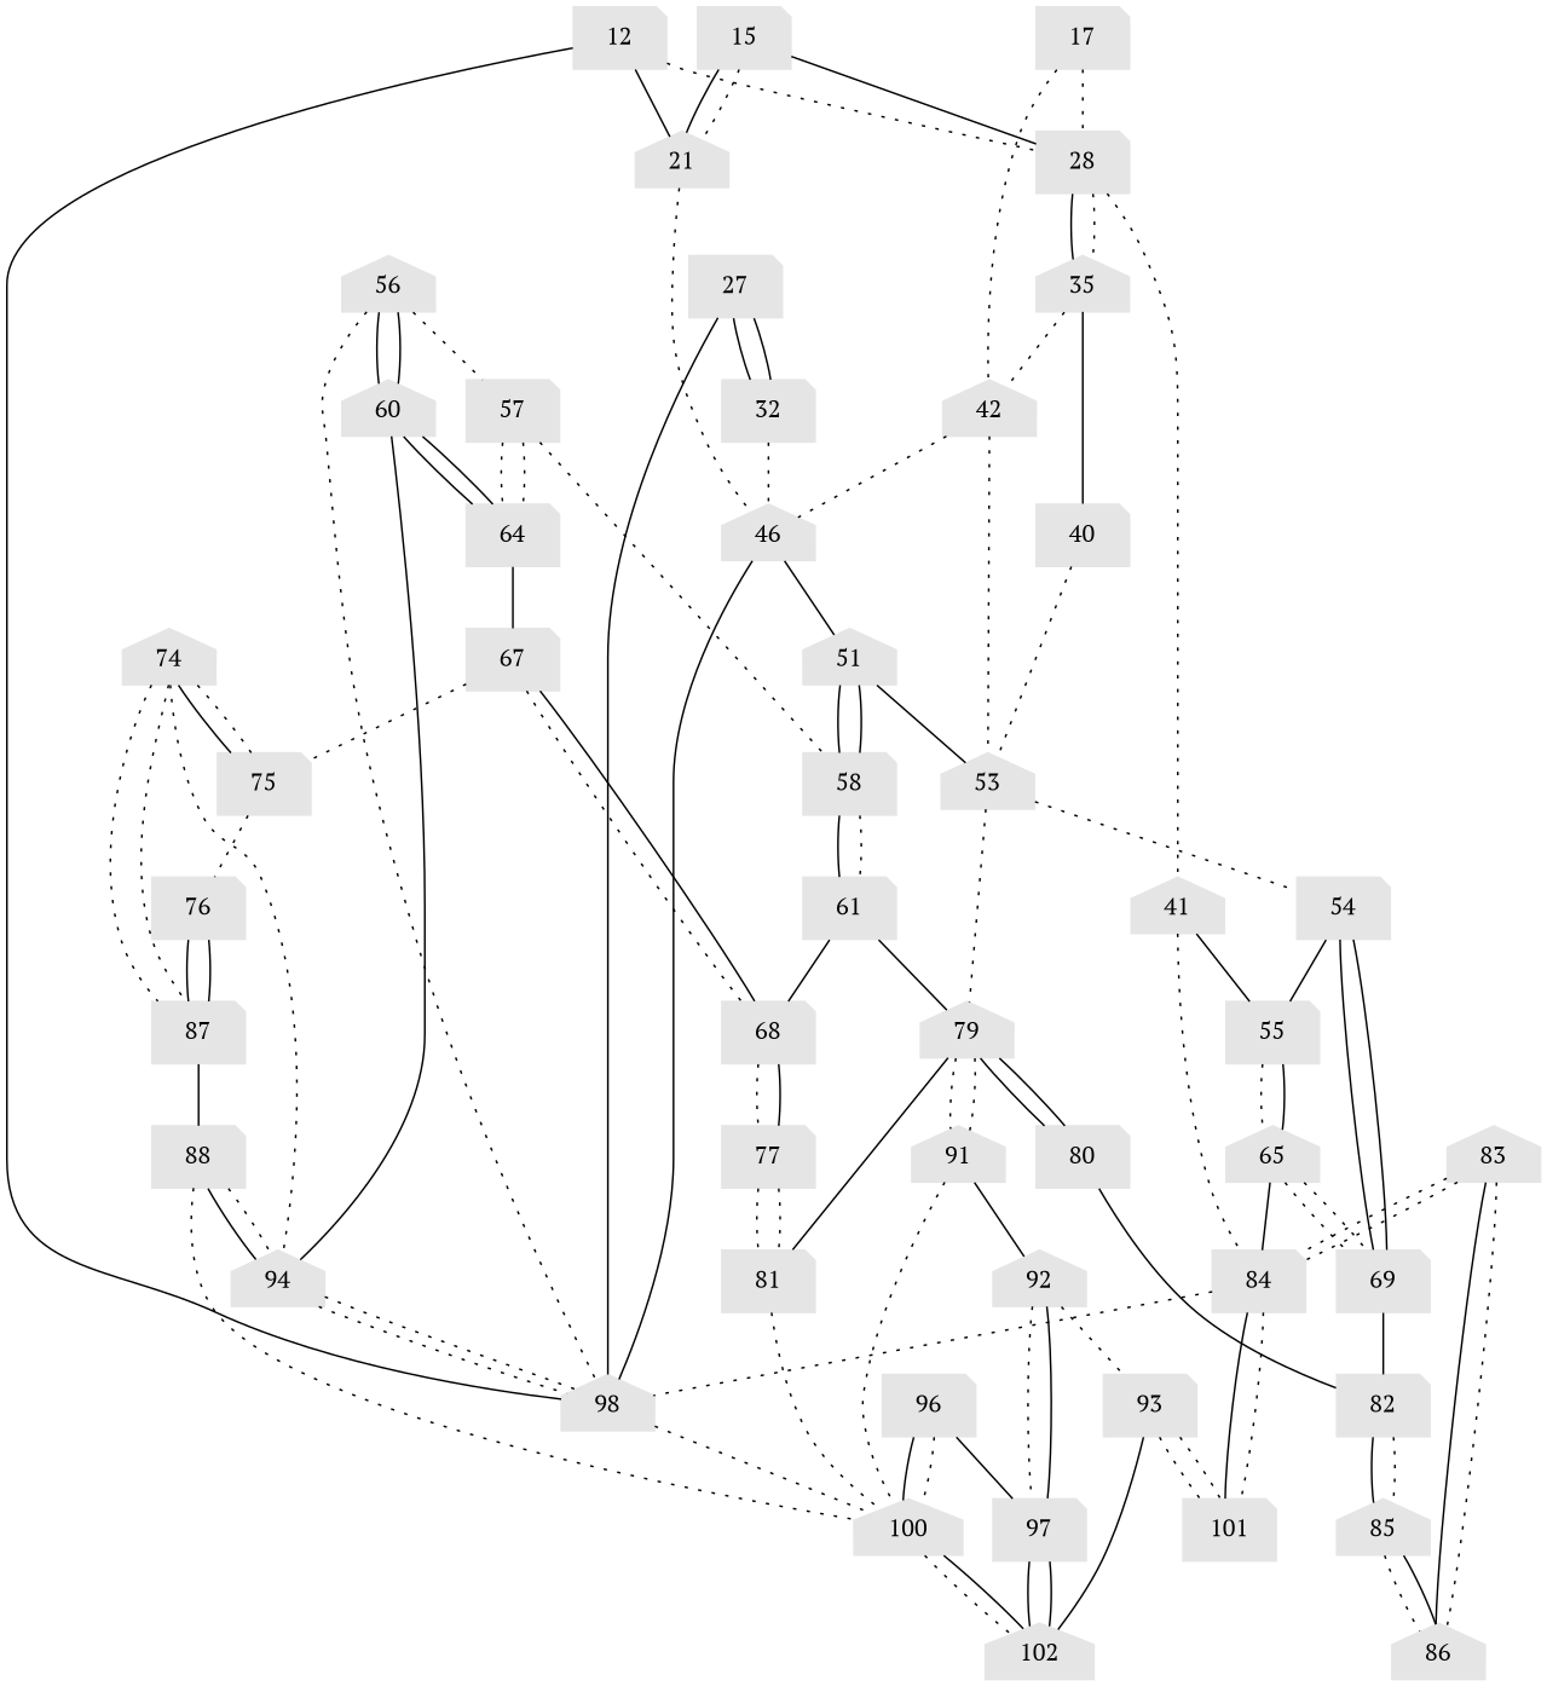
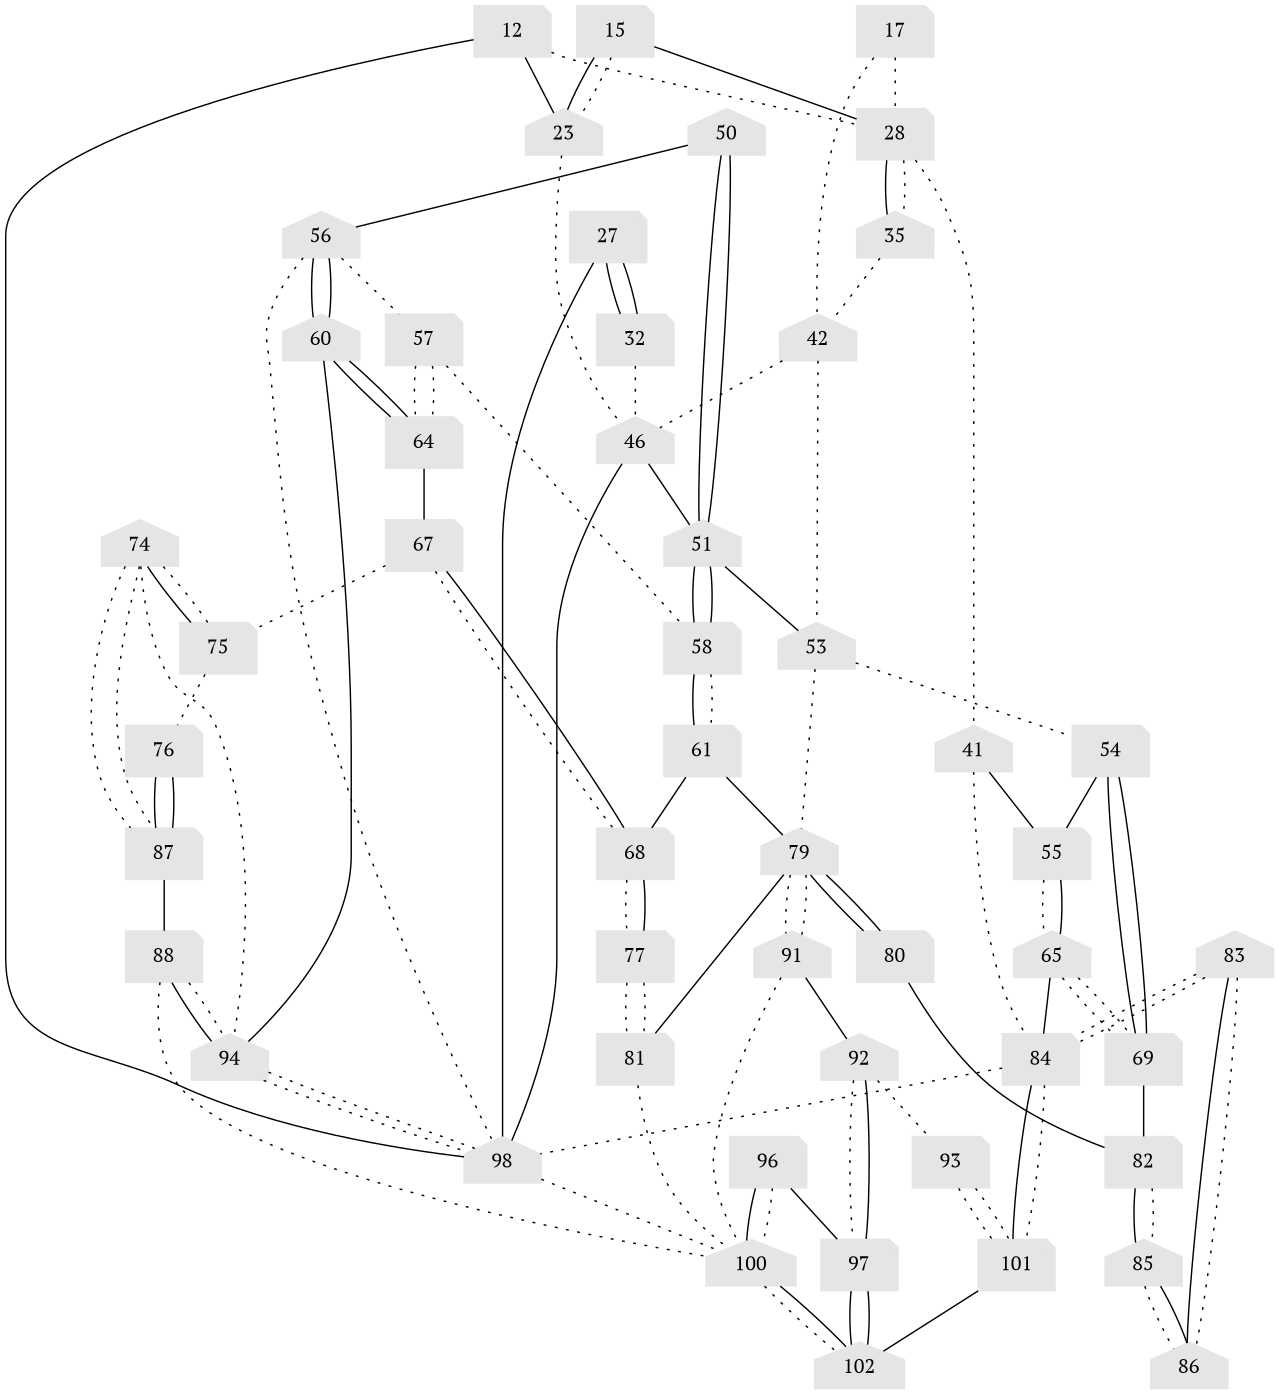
  graph {
    fontname="PT Serif"
    node [color=gray90 fontname="PT Serif" shape=note style=filled]
    edge [fontname="PT Serif" style=solid]
    12 [super="+9+8"]
-   21 [shape=house super="+13+14"]
+   21 [shape=house super="+13+14" label=23]
    28 [super="+18"]
    98 [shape=house super="+3+11+26"]
    46 [shape=house super="+30+33"]
    35 [shape=house]
    41 [shape=house super="+38+37"]
    100 [shape=house super="+99+90+95"]
    15
    17
    42 [shape=house super="+34+31"]
    53 [shape=house super="+49"]
    51 [shape=house super="+48+47"]
    27 [super="+19+20"]
    32
-   40 [super="+36"]
    55
    84 [super="+4+66"]
    54
    79 [shape=house super="+78+63"]
    65 [shape=house]
    101
    58
+   50 [shape=house]
    56 [shape=house super="+52"]
    57
    60 [shape=house]
    61
    69
    81
    80 [super="+70"]
    91 [shape=house]
    82 [super="+71+72"]
    64
    94 [shape=house super="+73"]
    67
    68
    77
    75
    76
    85 [shape=house]
    74 [shape=house]
    87
    88
    92 [shape=house]
    102 [shape=house]
    86 [shape=house]
    83 [shape=house]
    93
    97
    96
    12 -- 21 [weight=2]
    12 -- 28 [style=dotted]
    12 -- 98
    21 -- 46 [style=dotted]
    28 -- 35
    28 -- 35 [style=dotted]
    28 -- 41 [style=dotted weight=2]
    98 -- 100 [style=dotted]
    46 -- 98
    46 -- 51 [weight=3]
    35 -- 42 [style=dotted]
-   35 -- 40
    41 -- 55
    41 -- 84 [style=dotted weight=2]
    100 -- 102 [style=dotted]
    100 -- 102
    15 -- 21 [weight=2]
    15 -- 21 [style=dotted]
    15 -- 28
    17 -- 28 [style=dotted weight=2]
    17 -- 42 [style=dotted]
    42 -- 46 [style=dotted weight=2]
    42 -- 53 [style=dotted]
    53 -- 54 [style=dotted]
    53 -- 79 [style=dotted]
    51 -- 53
    51 -- 58
    51 -- 58
    27 -- 98 [weight=3]
    27 -- 32 [weight=2]
    27 -- 32
    32 -- 46 [style=dotted]
-   40 -- 53 [style=dotted]
    55 -- 65 [style=dotted]
    55 -- 65
    84 -- 98 [style=dotted weight=2]
    84 -- 101
    84 -- 101 [style=dotted]
    54 -- 55
    54 -- 69
    54 -- 69
    79 -- 81
    79 -- 80 [weight=2]
    79 -- 80
    79 -- 91 [style=dotted]
    79 -- 91 [style=dotted]
    65 -- 84
    65 -- 69 [style=dotted]
    65 -- 69 [style=dotted]
-   93 -- 102
+   101 -- 102
    58 -- 61
    58 -- 61 [style=dotted]
+   50 -- 51 [weight=2]
+   50 -- 51
+   50 -- 56
    56 -- 98 [style=dotted]
    56 -- 57 [style=dotted]
    56 -- 60
    56 -- 60
    57 -- 58 [style=dotted]
    57 -- 64 [style=dotted]
    57 -- 64 [style=dotted]
    60 -- 64
    60 -- 64
    60 -- 94
    61 -- 79
    61 -- 68
    69 -- 82
    81 -- 100 [style=dotted]
    80 -- 82 [weight=2]
    91 -- 100 [style=dotted]
    91 -- 92
    82 -- 85 [weight=2]
    82 -- 85 [style=dotted]
    64 -- 67
    94 -- 98 [style=dotted weight=2]
    94 -- 98 [style=dotted]
    67 -- 68 [style=dotted]
    67 -- 68
    67 -- 75 [style=dotted]
    68 -- 77 [style=dotted]
    68 -- 77
    77 -- 81 [style=dotted]
    77 -- 81 [style=dotted]
    75 -- 76 [style=dotted]
    76 -- 87
    76 -- 87
    85 -- 86 [style=dotted]
    85 -- 86
    74 -- 94 [style=dotted]
    74 -- 75
    74 -- 75 [style=dotted]
    74 -- 87 [style=dotted]
    74 -- 87 [style=dotted]
    87 -- 88
    88 -- 100 [style=dotted]
    88 -- 94
    88 -- 94 [style=dotted]
    92 -- 93 [style=dotted]
    92 -- 97 [style=dotted]
    92 -- 97
    83 -- 84 [style=dotted weight=2]
    83 -- 84 [style=dotted]
    83 -- 86
    83 -- 86 [style=dotted]
    93 -- 101 [style=dotted]
    93 -- 101 [style=dotted]
    97 -- 102
    97 -- 102
    96 -- 100 [weight=2]
    96 -- 100 [style=dotted]
    96 -- 97
  }
